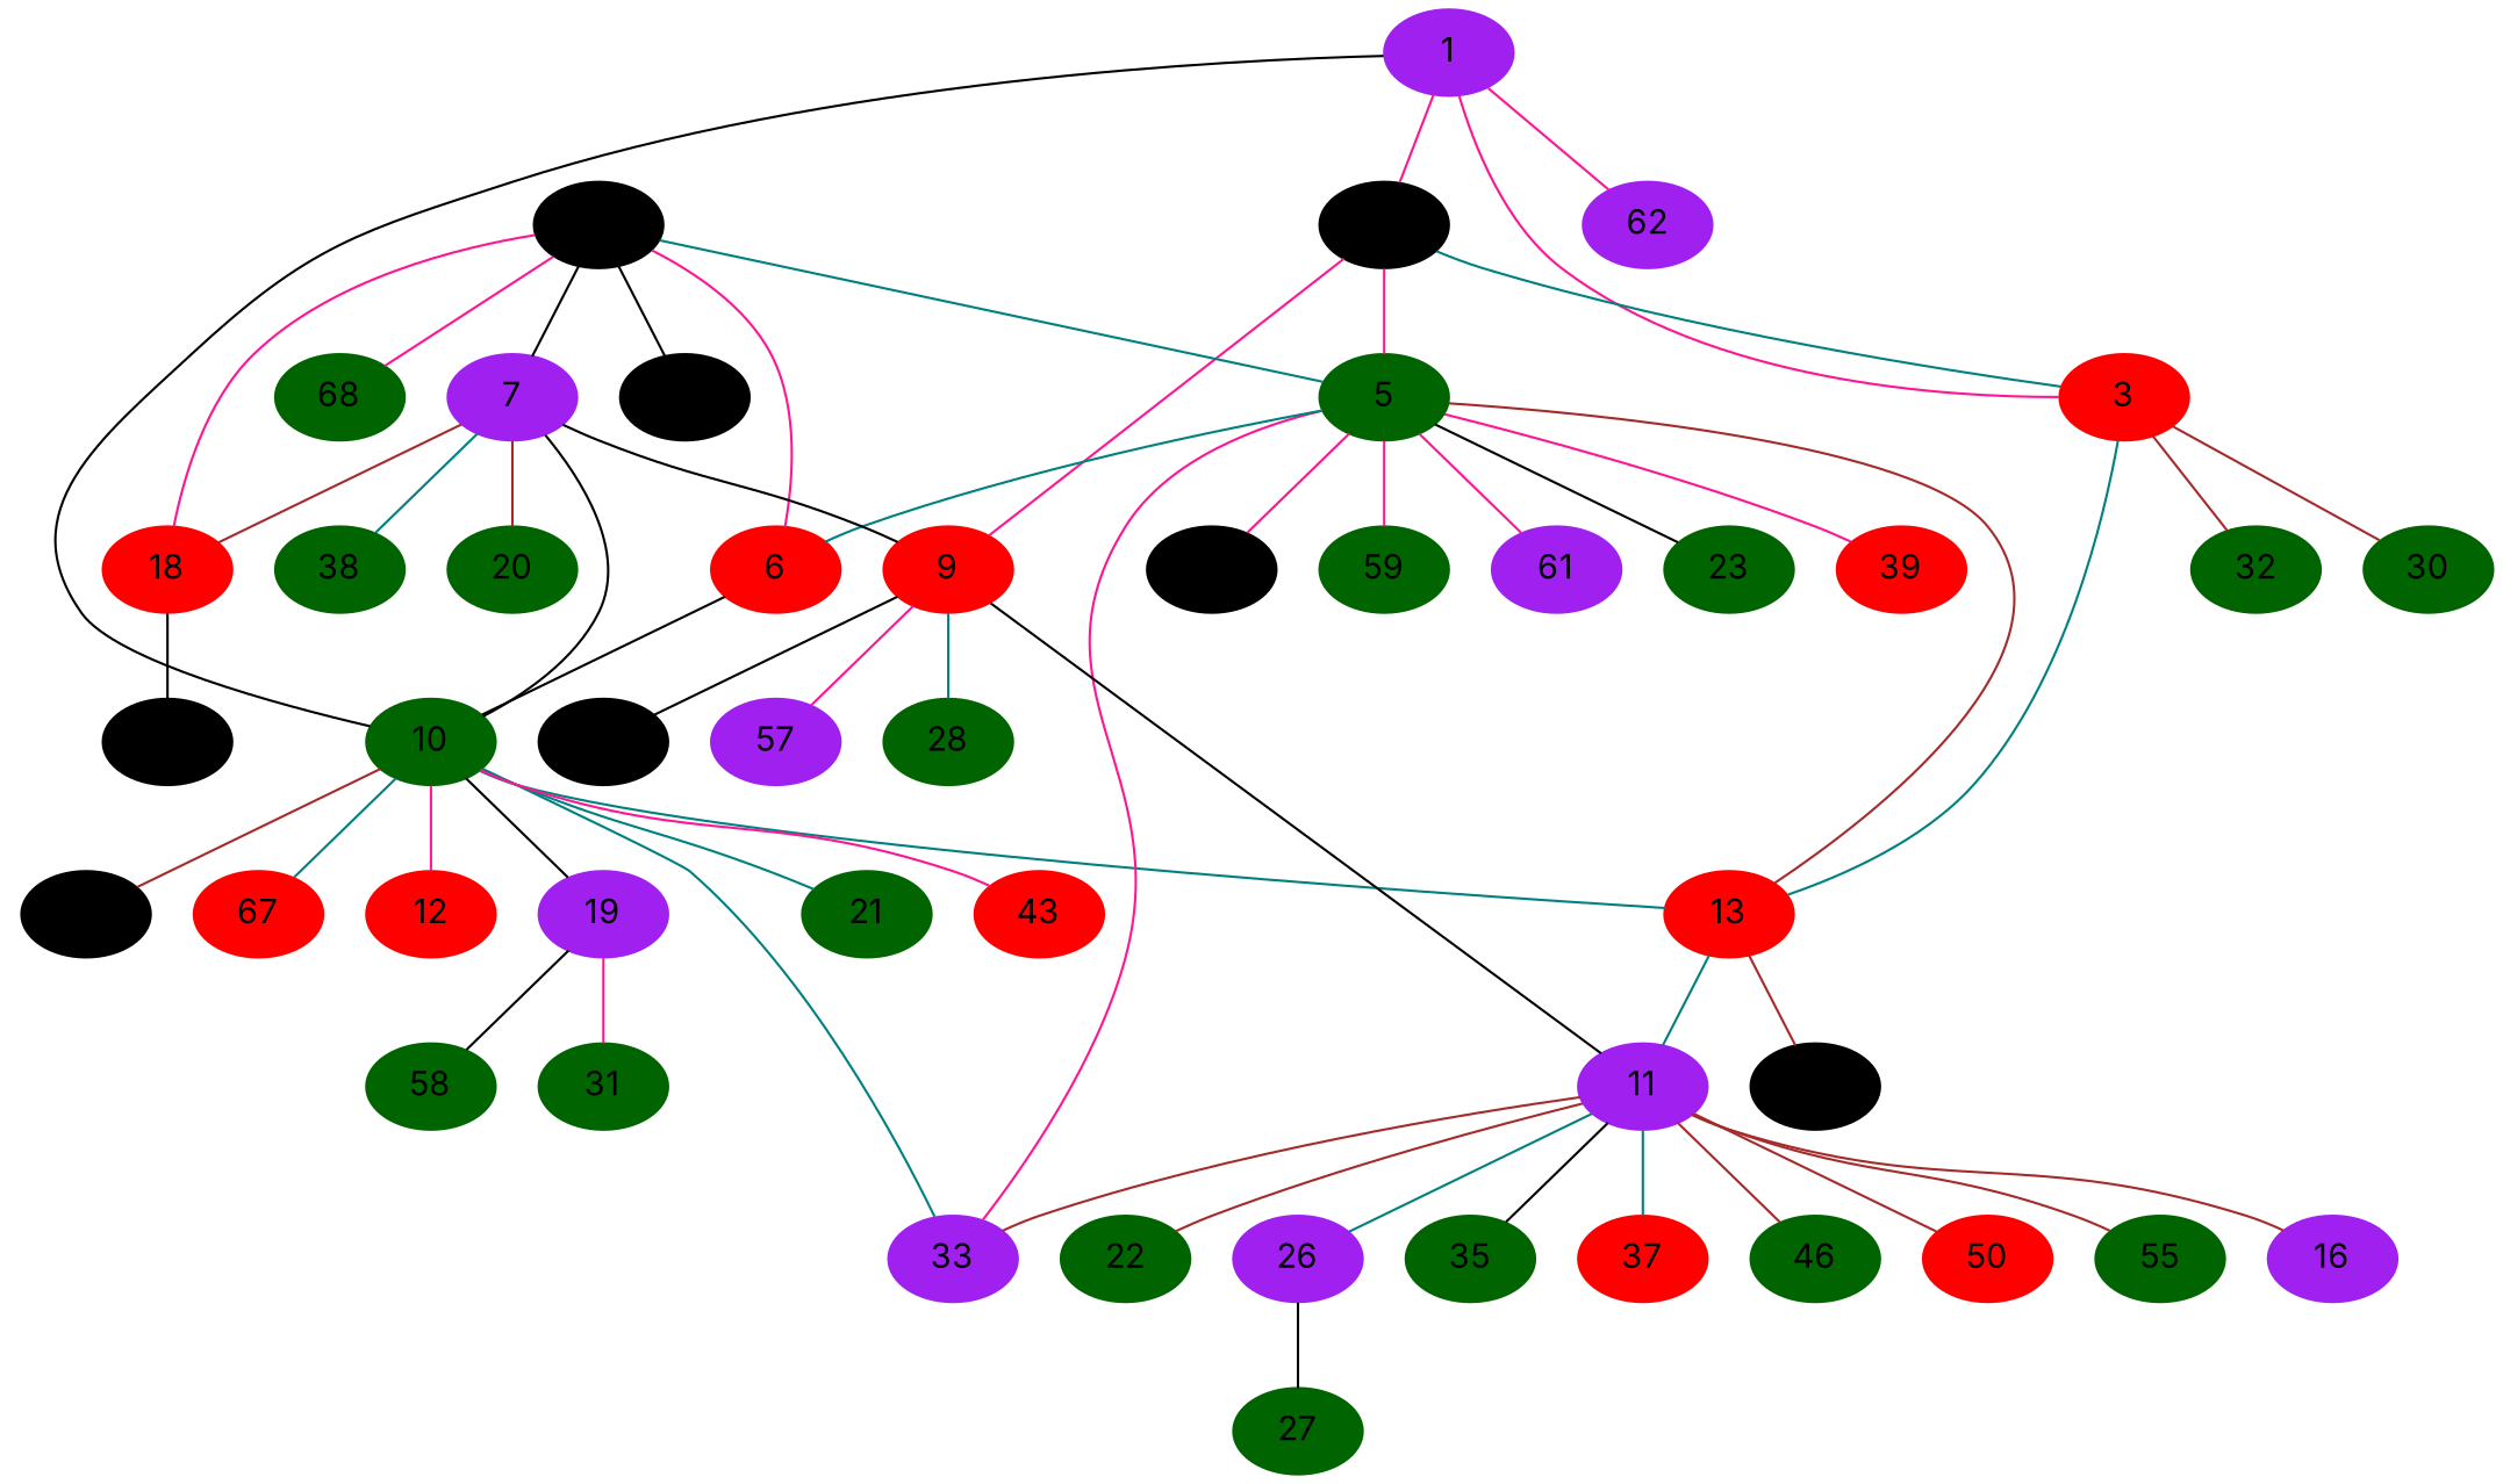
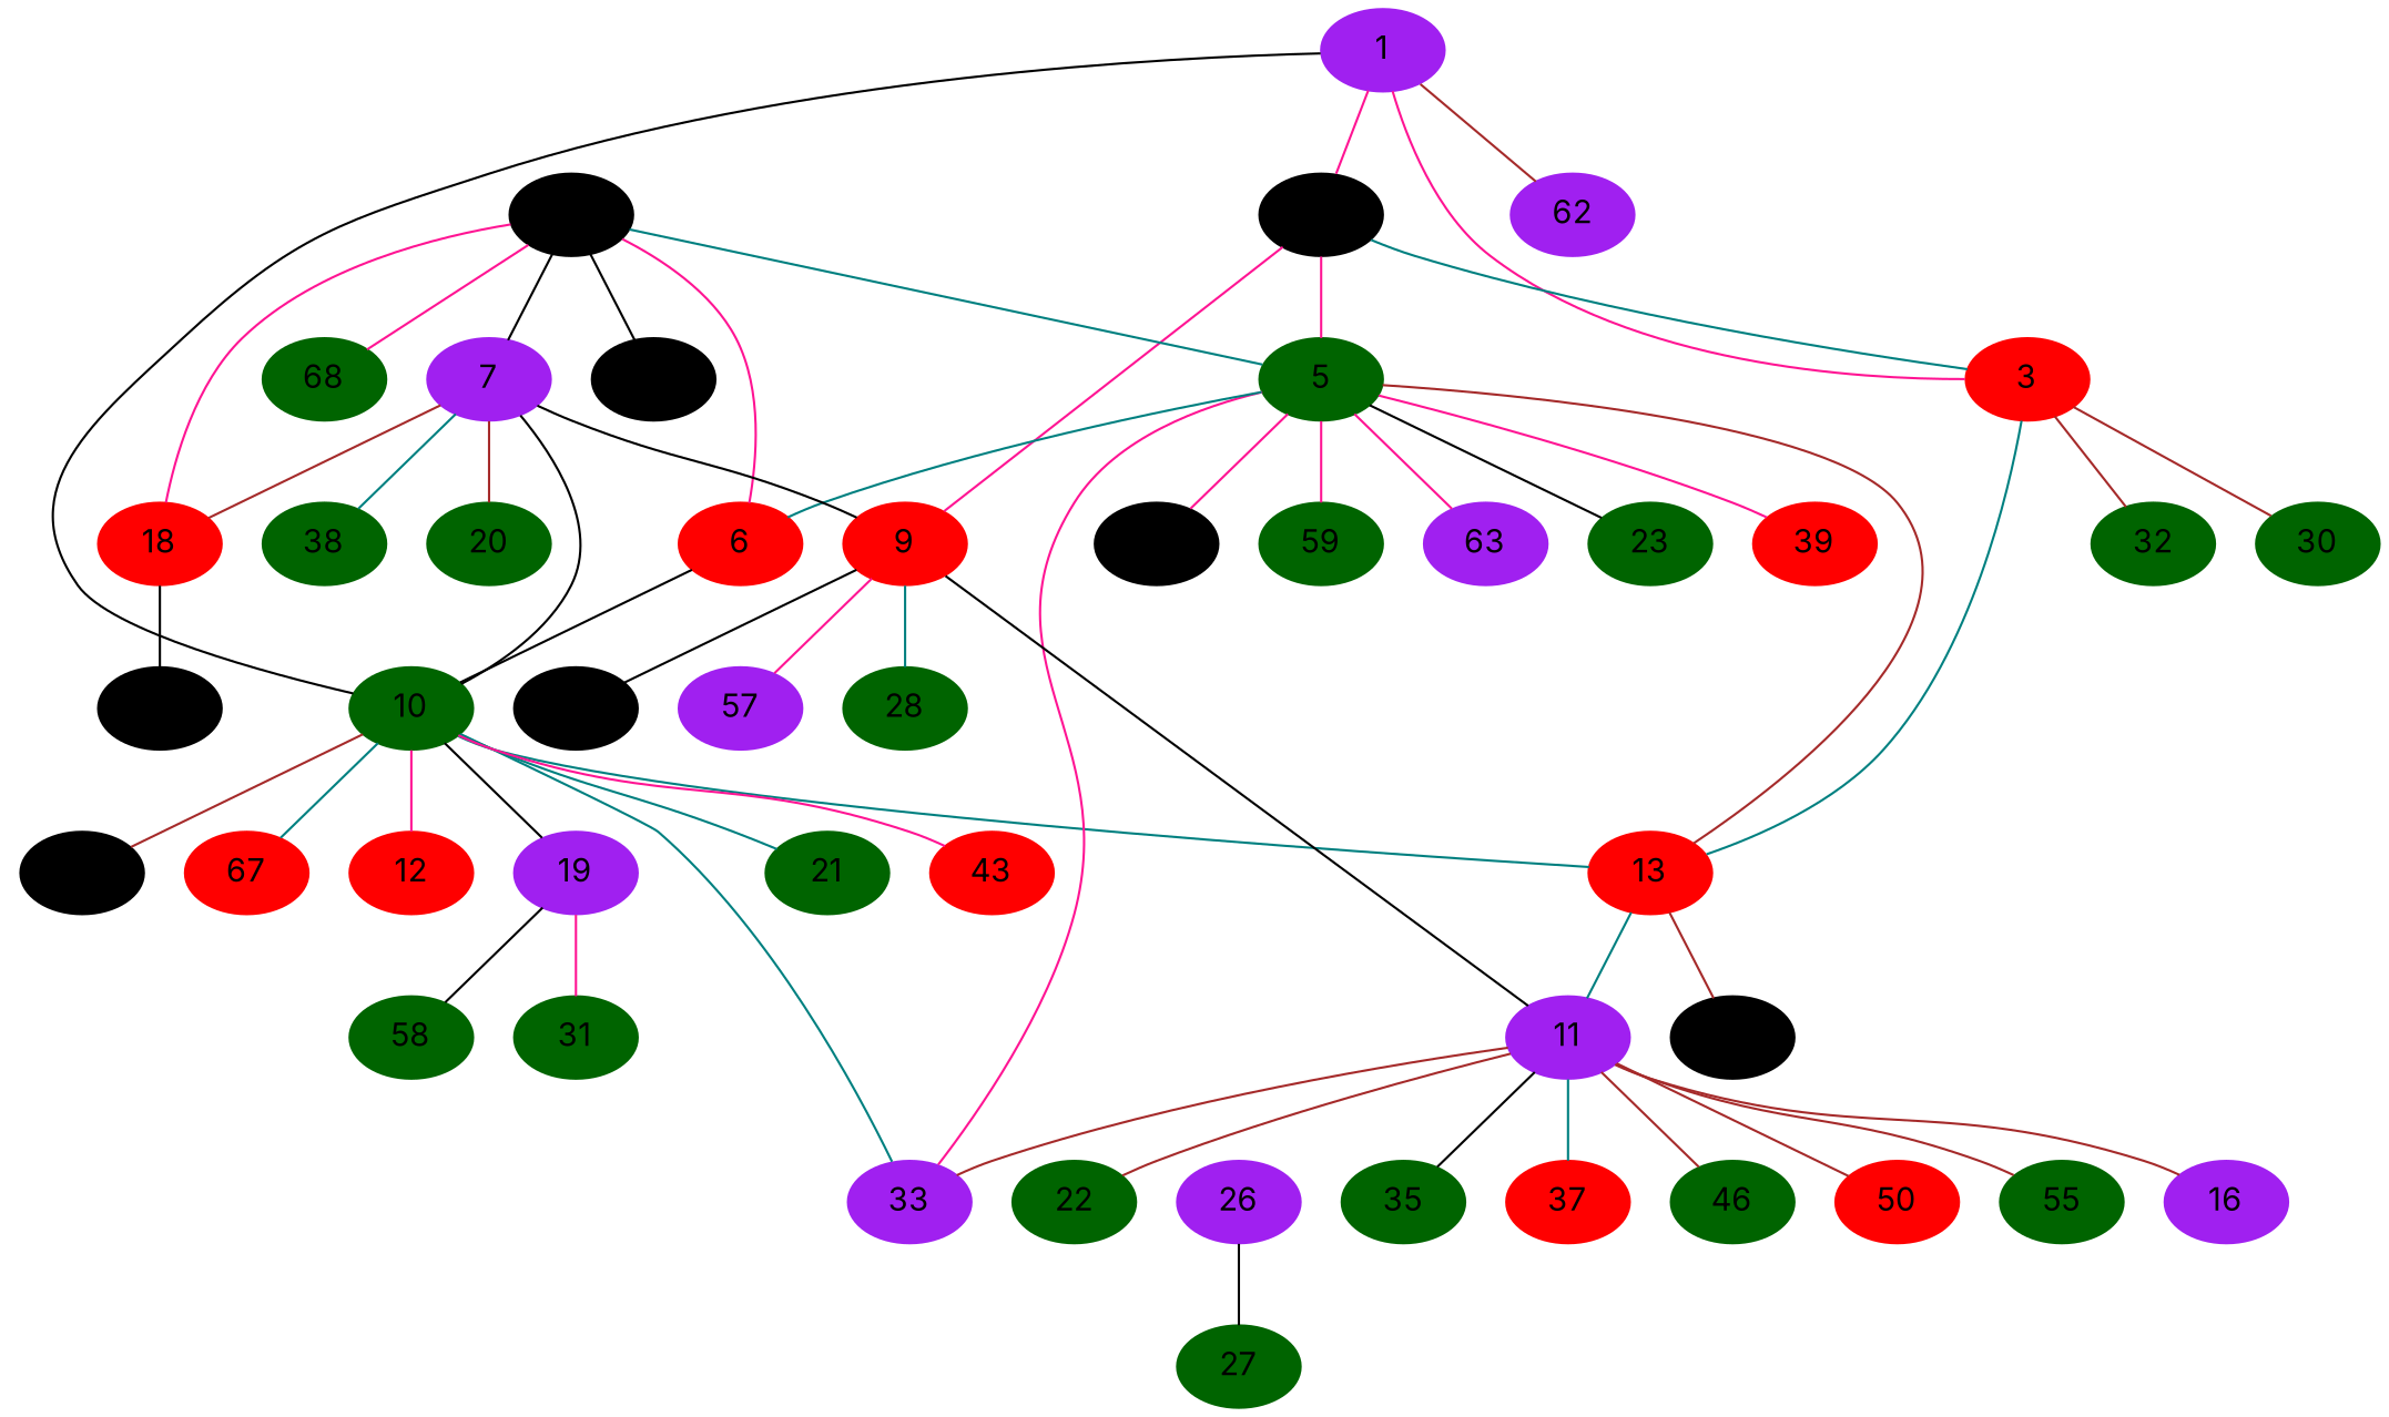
  graph {
    fontname=Inter
    node [color=darkgreen fontname=Inter style=filled]
    edge [color=deeppink fontname=Inter]
    1 [color=purple super="+25"]
    2 [color=black super="+65"]
    3 [color=red super="+42"]
    10 [super="+11"]
    62 [color=purple]
    5 [super="+40"]
    9 [color=red super="+34"]
    13 [color=red super="+15"]
    30
    32
    33 [color=purple super="+36"]
    12 [color=red super="+49"]
    19 [color=purple super="+51"]
    21 [super="+66"]
    43 [color=red]
    48 [color=black]
    67 [color=red]
    6 [color=red]
    23
    39 [color=red]
    54 [color=black]
    59
-   61 [color=purple]
+   61 [color=purple label=63]
    n24 [color=purple label=11 super="+17"]
    28
    44 [color=black super="+64"]
    n27 [color=purple label=57 super="+57"]
    69 [color=black]
    4 [color=black super="+63"]
    7 [color=purple super="+8"]
    18 [color=red super="+47"]
    60 [color=black]
    68
    20 [super="+45"]
    38
    24 [color=black super="+53"]
    16 [color=purple]
    22
    26 [color=purple]
    35
    37 [color=red]
    46
    50 [color=red]
    55
    31
    58
    27 [super="+41"]
    1 -- 2
    1 -- 3
    1 -- 10 [color=black]
-   1 -- 62
+   1 -- 62 [color=brown]
    2 -- 3 [color=teal]
    2 -- 5
    2 -- 9
    3 -- 13 [color=teal]
    3 -- 30 [color=brown]
    3 -- 32 [color=brown]
    10 -- 13 [color=teal]
    10 -- 33 [color=teal]
    10 -- 12 [weight=2]
    10 -- 19 [color=black]
    10 -- 21 [color=teal]
    10 -- 43
    10 -- 48 [color=brown]
    10 -- 67 [color=teal]
    5 -- 13 [color=brown]
    5 -- 33
    5 -- 6 [color=teal]
    5 -- 23 [color=black]
    5 -- 39
    5 -- 54
    5 -- 59
    5 -- 61
    9 -- n24 [color=black]
    9 -- 28 [color=teal]
    9 -- 44 [color=black]
    9 -- n27
    13 -- n24 [color=teal weight=2]
    13 -- 69 [color=brown]
    19 -- 31
    19 -- 58 [color=black]
    6 -- 10 [color=black]
    n24 -- 33 [color=brown]
    n24 -- 16 [color=brown]
    n24 -- 22 [color=brown]
-   n24 -- 26 [color=teal]
    n24 -- 35 [color=black]
    n24 -- 37 [color=teal]
    n24 -- 46 [color=brown]
    n24 -- 50 [color=brown]
    n24 -- 55 [color=brown]
    4 -- 5 [color=teal]
    4 -- 6
    4 -- 7 [color=black]
    4 -- 18
    4 -- 60 [color=black]
    4 -- 68
    7 -- 10 [color=black]
    7 -- 9 [color=black weight=2]
    7 -- 18 [color=brown]
    7 -- 20 [color=brown]
    7 -- 38 [color=teal]
    18 -- 24 [color=black]
    26 -- 27 [color=black]
  }
